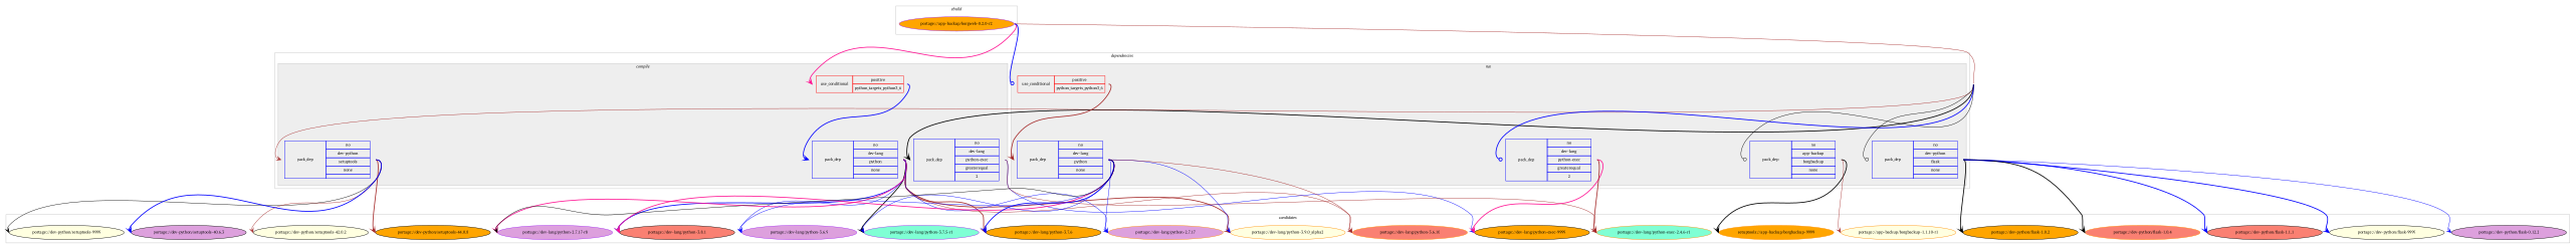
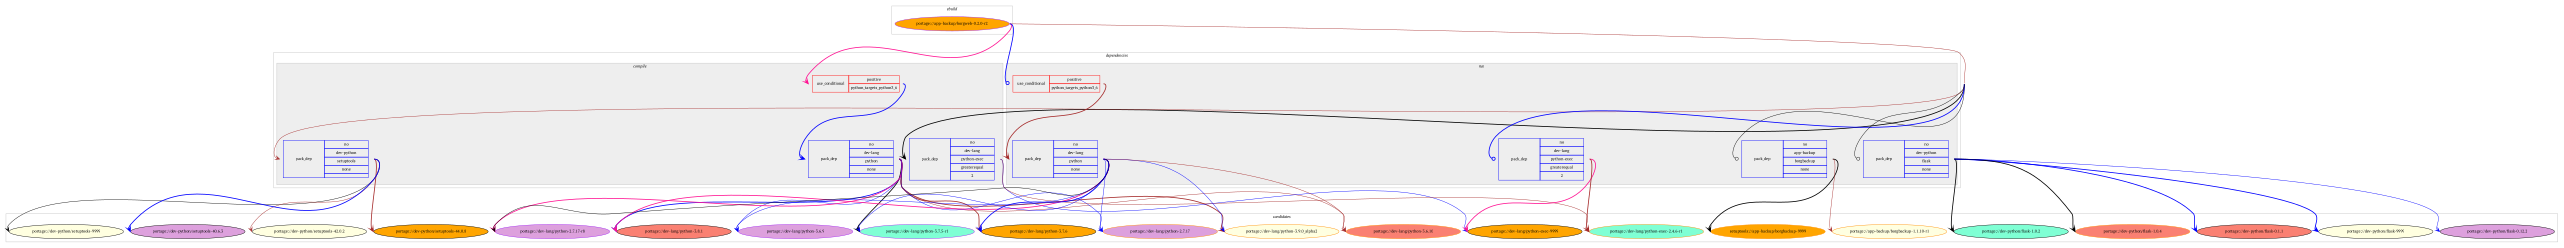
  digraph {
    compound=true
    concentrate=true
    fontname="PT Serif"
    fontsize=10
    newrank=true
    rankdir=TB
    ranksep=1.5
    node [color=black fontname="PT Serif" fontsize=10 style=filled]
    edge [arrowhead=vee color=blue fontname="PT Serif" headport=w style=bold tailport=e weight=100]
    n1 [color=purple fillcolor=orange label="portage://app-backup/borgweb-0.2.0-r2" width=4]
    n2 [color=blue label=<<TABLE BORDER="0" CELLBORDER="1" CELLSPACING="0" CELLPADDING="4" WIDTH="220"><TR><TD ROWSPAN="6" CELLPADDING="30">pack_dep</TD></TR><TR><TD WIDTH="110">no</TD></TR><TR><TD>dev-lang</TD></TR><TR><TD>python</TD></TR><TR><TD>none</TD></TR><TR><TD></TD></TR></TABLE>> shape=none style=""]
    n3 [color=red label=<<TABLE BORDER="0" CELLBORDER="1" CELLSPACING="0" CELLPADDING="4"><TR><TD ROWSPAN="3" CELLPADDING="10">use_conditional</TD></TR><TR><TD>positive</TD></TR><TR><TD>python_targets_python3_6</TD></TR></TABLE>> shape=none style=""]
    n4 [color=blue label=<<TABLE BORDER="0" CELLBORDER="1" CELLSPACING="0" CELLPADDING="4" WIDTH="220"><TR><TD ROWSPAN="6" CELLPADDING="30">pack_dep</TD></TR><TR><TD WIDTH="110">no</TD></TR><TR><TD>dev-lang</TD></TR><TR><TD>python-exec</TD></TR><TR><TD>greaterequal</TD></TR><TR><TD>2</TD></TR></TABLE>> shape=none style=""]
    n5 [color=blue label=<<TABLE BORDER="0" CELLBORDER="1" CELLSPACING="0" CELLPADDING="4" WIDTH="220"><TR><TD ROWSPAN="6" CELLPADDING="30">pack_dep</TD></TR><TR><TD WIDTH="110">no</TD></TR><TR><TD>dev-python</TD></TR><TR><TD>setuptools</TD></TR><TR><TD>none</TD></TR><TR><TD></TD></TR></TABLE>> shape=none style=""]
    n6 [color=blue label=<<TABLE BORDER="0" CELLBORDER="1" CELLSPACING="0" CELLPADDING="4" WIDTH="220"><TR><TD ROWSPAN="6" CELLPADDING="30">pack_dep</TD></TR><TR><TD WIDTH="110">no</TD></TR><TR><TD>dev-lang</TD></TR><TR><TD>python</TD></TR><TR><TD>none</TD></TR><TR><TD></TD></TR></TABLE>> shape=none style=""]
    n7 [color=red label=<<TABLE BORDER="0" CELLBORDER="1" CELLSPACING="0" CELLPADDING="4"><TR><TD ROWSPAN="3" CELLPADDING="10">use_conditional</TD></TR><TR><TD>positive</TD></TR><TR><TD>python_targets_python3_6</TD></TR></TABLE>> shape=none style=""]
    n8 [color=blue label=<<TABLE BORDER="0" CELLBORDER="1" CELLSPACING="0" CELLPADDING="4" WIDTH="220"><TR><TD ROWSPAN="6" CELLPADDING="30">pack_dep</TD></TR><TR><TD WIDTH="110">no</TD></TR><TR><TD>app-backup</TD></TR><TR><TD>borgbackup</TD></TR><TR><TD>none</TD></TR><TR><TD></TD></TR></TABLE>> shape=none style=""]
    n9 [color=blue label=<<TABLE BORDER="0" CELLBORDER="1" CELLSPACING="0" CELLPADDING="4" WIDTH="220"><TR><TD ROWSPAN="6" CELLPADDING="30">pack_dep</TD></TR><TR><TD WIDTH="110">no</TD></TR><TR><TD>dev-lang</TD></TR><TR><TD>python-exec</TD></TR><TR><TD>greaterequal</TD></TR><TR><TD>2</TD></TR></TABLE>> shape=none style=""]
    n10 [color=blue label=<<TABLE BORDER="0" CELLBORDER="1" CELLSPACING="0" CELLPADDING="4" WIDTH="220"><TR><TD ROWSPAN="6" CELLPADDING="30">pack_dep</TD></TR><TR><TD WIDTH="110">no</TD></TR><TR><TD>dev-python</TD></TR><TR><TD>flask</TD></TR><TR><TD>none</TD></TR><TR><TD></TD></TR></TABLE>> shape=none style=""]
    n11 [color=darkorange fillcolor=lightyellow label="portage://dev-lang/python-3.9.0_alpha2" width=4]
    n12 [fillcolor=salmon label="portage://dev-lang/python-3.8.1" width=4]
    n13 [fillcolor=orange label="portage://dev-lang/python-3.7.6" width=4]
    n14 [color=purple fillcolor=aquamarine label="portage://dev-lang/python-3.7.5-r1" width=4]
    n15 [color=purple fillcolor=plum label="portage://dev-lang/python-3.6.9" width=4]
    n16 [color=darkorange fillcolor=salmon label="portage://dev-lang/python-3.6.10" width=4]
    n17 [color=purple fillcolor=plum label="portage://dev-lang/python-2.7.17-r8" width=4]
    n18 [color=darkorange fillcolor=plum label="portage://dev-lang/python-2.7.17" width=4]
    n19 [fillcolor=orange label="portage://dev-lang/python-exec-9999" width=4]
    n20 [color=darkorange fillcolor=aquamarine label="portage://dev-lang/python-exec-2.4.6-r1" width=4]
    n21 [fillcolor=lightyellow label="portage://dev-python/setuptools-9999" width=4]
    n22 [fillcolor=orange label="portage://dev-python/setuptools-44.0.8" width=4]
    n23 [fillcolor=lightyellow label="portage://dev-python/setuptools-42.0.2" width=4]
    n24 [fillcolor=plum label="portage://dev-python/setuptools-40.6.3" width=4]
    n25 [color=darkorange fillcolor=orange label="setuptools://app-backup/borgbackup-9999" width=4]
    n26 [color=darkorange fillcolor=lightyellow label="portage://app-backup/borgbackup-1.1.10-r1" width=4]
    n27 [fillcolor=lightyellow label="portage://dev-python/flask-9999" width=4]
-   n28 [fillcolor=salmon label="portage://dev-python/flask-1.1.1" width=4]
+   n28 [fillcolor=salmon label="portage://dev-python/flask-0.1.1" width=4]
    n29 [color=darkorange fillcolor=salmon label="portage://dev-python/flask-1.0.4" width=4]
-   n30 [fillcolor=orange label="portage://dev-python/flask-1.0.2" width=4]
+   n30 [fillcolor=aquamarine label="portage://dev-python/flask-1.0.2" width=4]
    n31 [fillcolor=plum label="portage://dev-python/flask-0.12.2" width=4]
    subgraph cluster_1 {
      color=gray
      label=<<i>ebuild</i>>
      n1
    }
    subgraph cluster_2 {
      color=gray
      label=<<i>dependencies</i>>
      subgraph cluster_3 {
        color=gray
        fillcolor="#eeeeee"
        label=<<i>compile</i>>
        style=filled
        subgraph sub_4 {
          color=gray
          fillcolor="#eeeeee"
          label=<<i>compile</i>>
          style=filled
          n3
          subgraph sub_5 {
            color=gray
            fillcolor="#eeeeee"
            label=<<i>compile</i>>
            style=filled
            n2
          }
        }
        subgraph sub_6 {
          color=gray
          fillcolor="#eeeeee"
          label=<<i>compile</i>>
          style=filled
          n4
        }
        subgraph sub_7 {
          color=gray
          fillcolor="#eeeeee"
          label=<<i>compile</i>>
          style=filled
          n5
        }
      }
      subgraph cluster_8 {
        color=gray
        fillcolor="#eeeeee"
        label=<<i>compile and run</i>>
        style=filled
      }
      subgraph cluster_9 {
        color=gray
        fillcolor="#eeeeee"
        label=<<i>run</i>>
        style=filled
        subgraph sub_10 {
          color=gray
          fillcolor="#eeeeee"
          label=<<i>run</i>>
          style=filled
          n7
          subgraph sub_11 {
            color=gray
            fillcolor="#eeeeee"
            label=<<i>run</i>>
            style=filled
            n6
          }
        }
        subgraph sub_12 {
          color=gray
          fillcolor="#eeeeee"
          label=<<i>run</i>>
          style=filled
          n8
        }
        subgraph sub_13 {
          color=gray
          fillcolor="#eeeeee"
          label=<<i>run</i>>
          style=filled
          n9
        }
        subgraph sub_14 {
          color=gray
          fillcolor="#eeeeee"
          label=<<i>run</i>>
          style=filled
          n10
        }
      }
    }
    subgraph cluster_15 {
      color=gray
      label=<<i>candidates</i>>
      rank=same
      subgraph sub_16 {
        color=black
        label=<<i>candidates</i>>
        nodesep=1
        rank=same
        n11
        n12
        n13
        n14
        n15
        n16
        n17
        n18
      }
      subgraph sub_17 {
        color=black
        label=<<i>candidates</i>>
        nodesep=1
        rank=same
        n19
        n20
      }
      subgraph sub_18 {
        color=black
        label=<<i>candidates</i>>
        nodesep=1
        rank=same
        n21
        n22
        n23
        n24
      }
      subgraph sub_19 {
        color=black
        label=<<i>candidates</i>>
        nodesep=1
        rank=same
        n11
        n12
        n13
        n14
        n15
        n16
        n17
        n18
      }
      subgraph sub_20 {
        color=black
        label=<<i>candidates</i>>
        nodesep=1
        rank=same
        n25
        n26
      }
      subgraph sub_21 {
        color=black
        label=<<i>candidates</i>>
        nodesep=1
        rank=same
        n19
        n20
      }
      subgraph sub_22 {
        color=black
        label=<<i>candidates</i>>
        nodesep=1
        rank=same
        n27
        n28
        n29
        n30
        n31
      }
    }
    n1 -> n3 [color=deeppink weight=20]
    n1 -> n4 [color=black weight=20]
    n1 -> n5 [color=brown style=solid weight=20]
    n1 -> n7 [arrowhead=odot weight=20]
    n1 -> n8 [arrowhead=odot color=black style=solid weight=20]
    n1 -> n9 [arrowhead=odot weight=20]
    n1 -> n10 [arrowhead=odot color=black style=solid weight=20]
    n2 -> n11 [color=brown]
    n2 -> n12
    n2 -> n13 [color=brown]
    n2 -> n14 [color=black]
    n2 -> n15 [style=solid]
    n2 -> n16 [color=brown style=solid]
    n2 -> n17 [color=deeppink]
    n2 -> n18 [style=solid]
    n3 -> n2 [weight=20]
    n4 -> n19 [style=solid]
    n4 -> n20 [color=brown style=solid]
    n5 -> n21 [color=black style=solid]
    n5 -> n22 [color=brown]
    n5 -> n23 [color=brown style=solid]
    n5 -> n24
    n6 -> n11 [style=solid]
    n6 -> n12 [color=deeppink]
    n6 -> n13
    n6 -> n14 [style=solid]
    n6 -> n15 [style=solid]
    n6 -> n16 [color=brown style=solid]
    n6 -> n17 [color=black style=solid]
    n6 -> n18 [style=solid]
    n7 -> n6 [color=brown weight=20]
    n8 -> n25 [color=black]
    n8 -> n26 [color=brown style=solid]
    n9 -> n19 [color=deeppink]
    n9 -> n20 [color=brown]
    n10 -> n27
    n10 -> n28
    n10 -> n29 [color=black]
    n10 -> n30 [color=black]
    n10 -> n31 [style=solid]
  }
